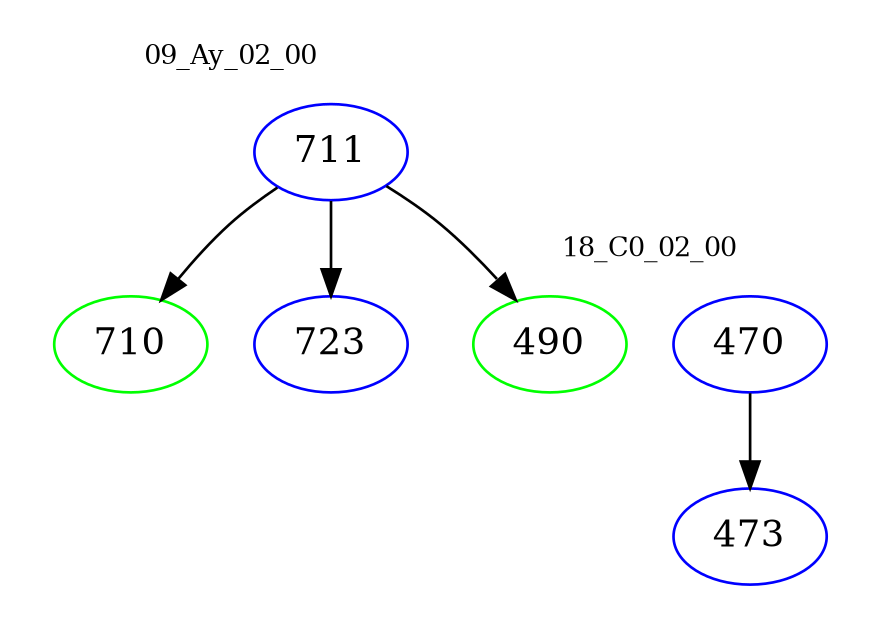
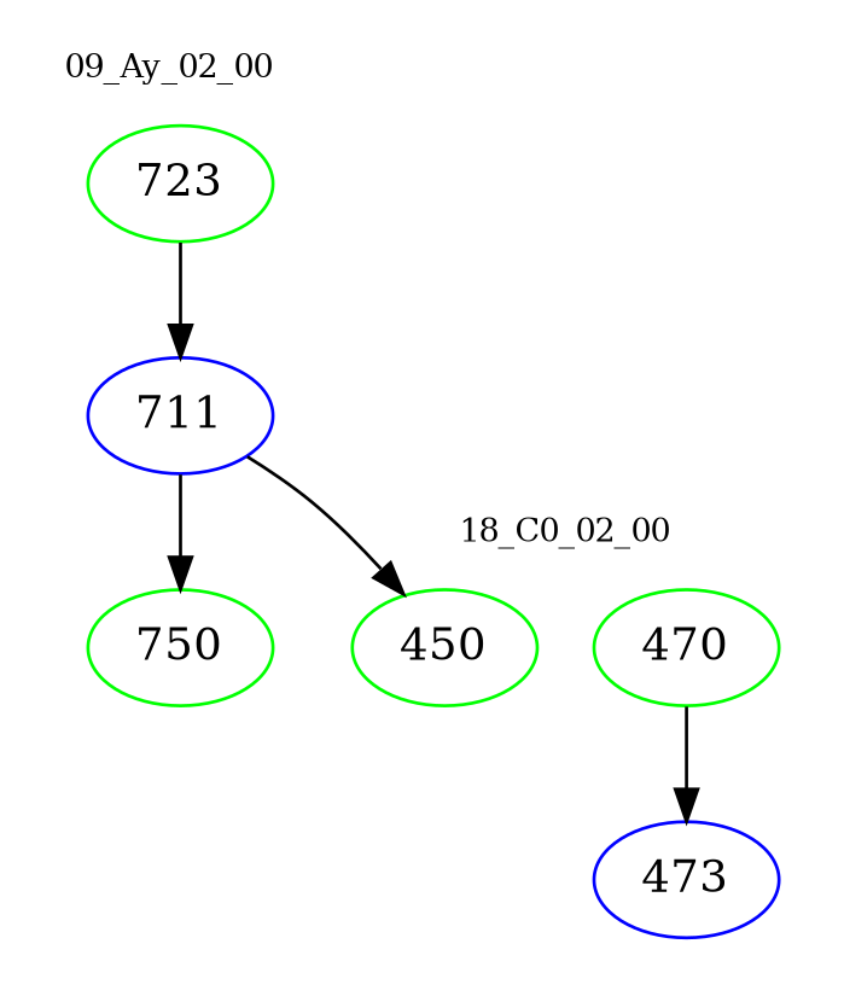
  digraph {
    node [color=blue]
    edge [color=black]
    n1 [label=711]
-   n2 [color=green label=710]
-   n3 [label=723]
-   n4 [label=470]
-   n5 [color=green label=490]
+   n2 [color=green label=750]
+   n3 [color=green label=723]
+   n4 [color=green label=470]
+   n5 [color=green label=450]
    n6 [label=473]
    subgraph cluster_1 {
      color=white
      fontsize=10
      label="09_Ay_02_00"
      n1
      n2
      n3
    }
    subgraph cluster_2 {
      color=white
      fontsize=10
      label="18_C0_02_00"
      n4
      n5
      n6
    }
    n1 -> n2
-   n1 -> n3
+   n3 -> n1
    n1 -> n5
    n4 -> n6
  }
